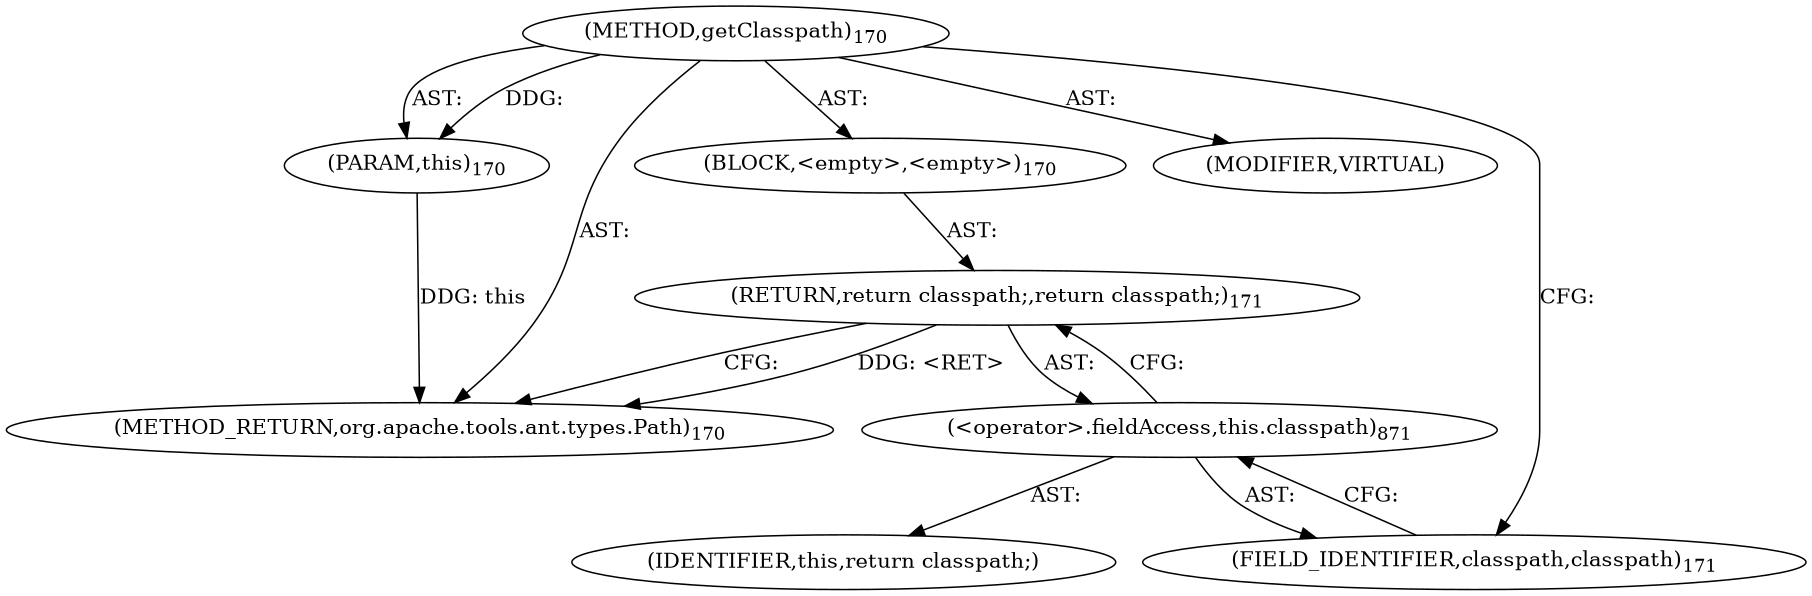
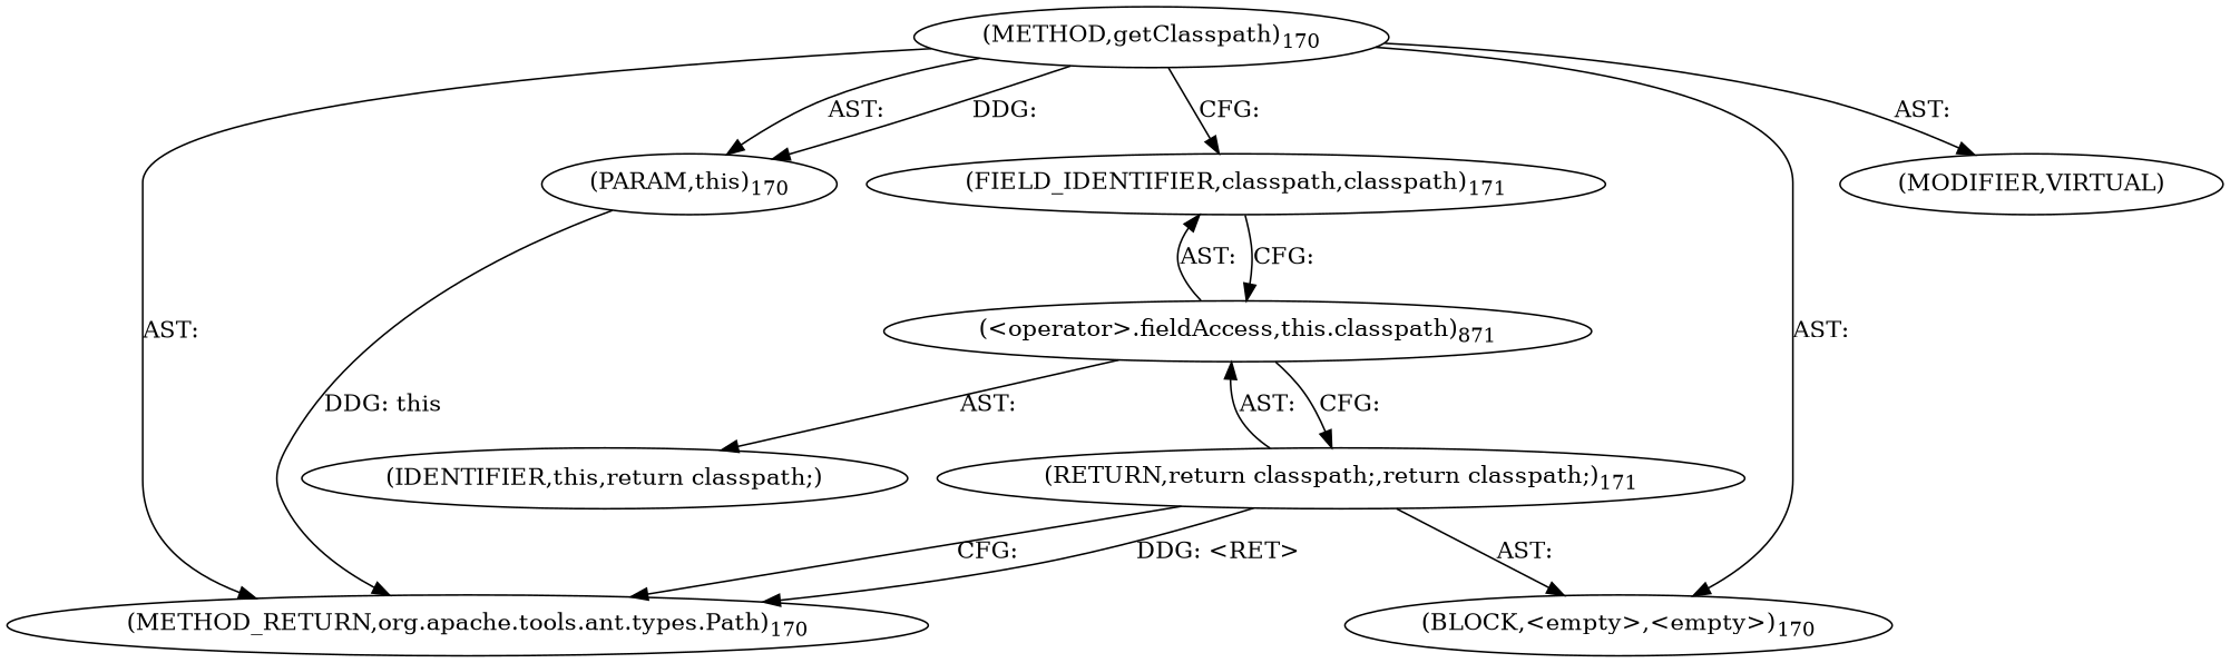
  digraph {
    n1 [label=<(METHOD,getClasspath)<SUB>170</SUB>>]
    n2 [label=<(PARAM,this)<SUB>170</SUB>>]
    n3 [label=<(BLOCK,&lt;empty&gt;,&lt;empty&gt;)<SUB>170</SUB>>]
    n4 [label=<(FIELD_IDENTIFIER,classpath,classpath)<SUB>171</SUB>>]
    n5 [label=<(MODIFIER,VIRTUAL)>]
    n6 [label=<(METHOD_RETURN,org.apache.tools.ant.types.Path)<SUB>170</SUB>>]
    n7 [label=<(RETURN,return classpath;,return classpath;)<SUB>171</SUB>>]
    n8 [label=<(&lt;operator&gt;.fieldAccess,this.classpath)<SUB>871</SUB>>]
    n9 [label=<(IDENTIFIER,this,return classpath;)>]
    n1 -> n2 [label="AST: "]
    n1 -> n2 [label="DDG: "]
    n1 -> n3 [label="AST: "]
    n1 -> n4 [label="CFG: "]
    n1 -> n5 [label="AST: "]
    n1 -> n6 [label="AST: "]
    n2 -> n6 [label="DDG: this"]
-   n3 -> n7 [label="AST: "]
+   n7 -> n3 [label="AST: "]
    n4 -> n8 [label="CFG: "]
    n7 -> n6 [label="CFG: "]
    n7 -> n6 [label="DDG: &lt;RET&gt;"]
    n7 -> n8 [label="AST: "]
    n8 -> n4 [label="AST: "]
    n8 -> n7 [label="CFG: "]
    n8 -> n9 [label="AST: "]
  }
